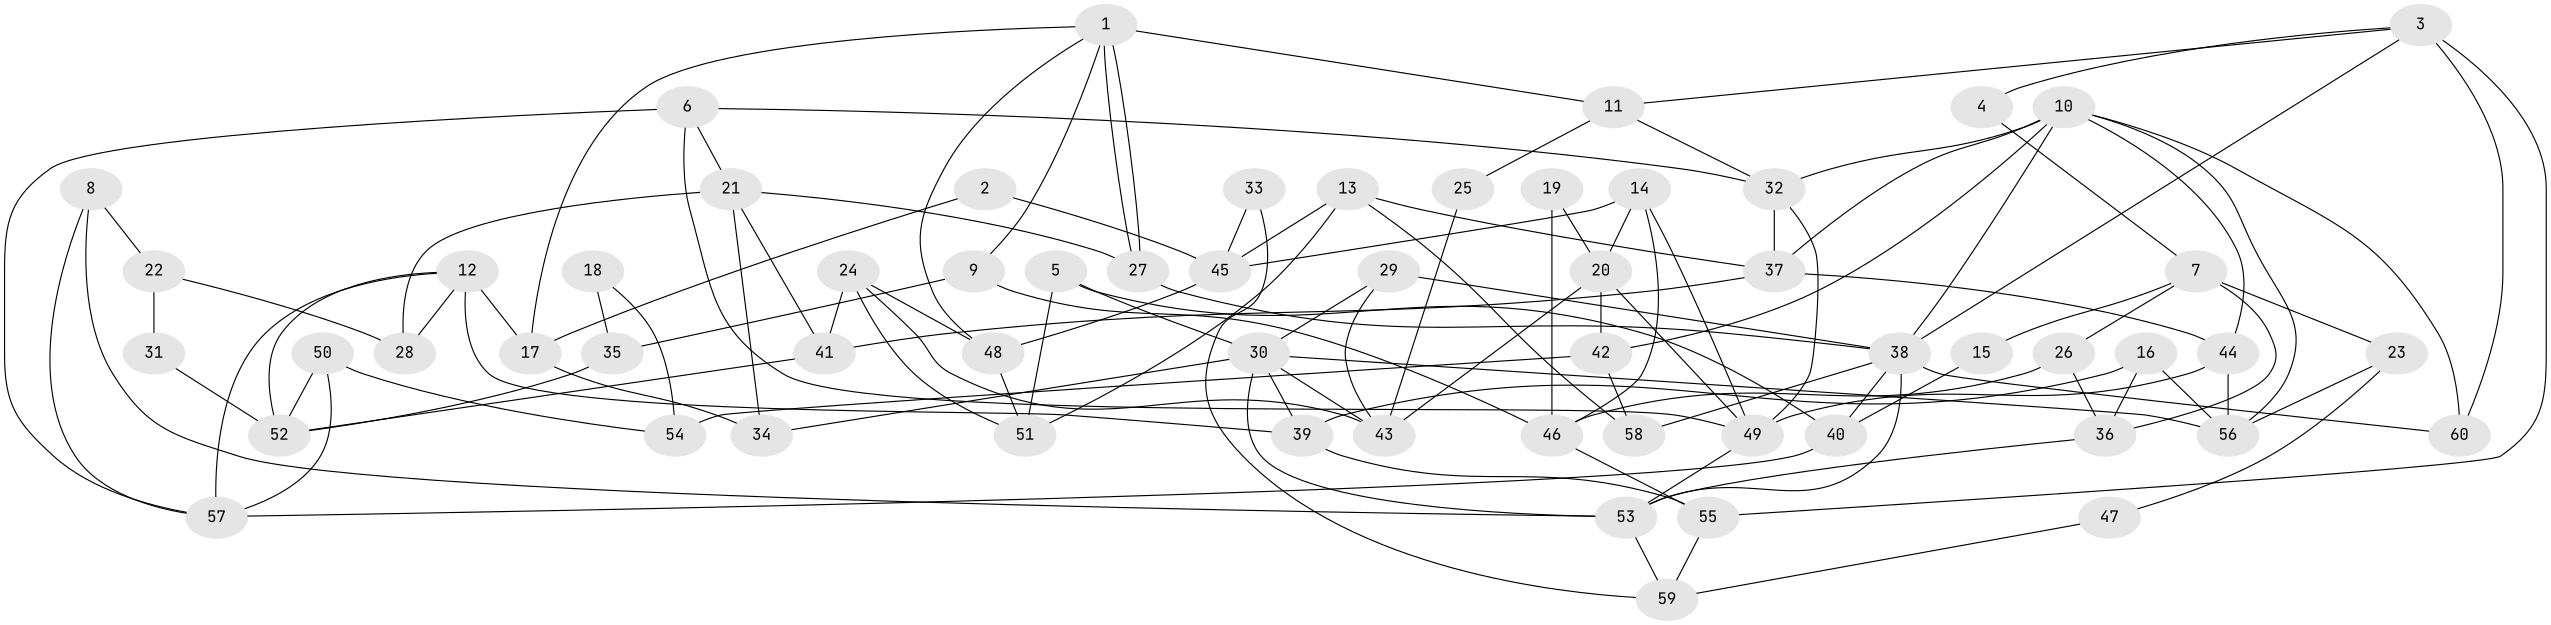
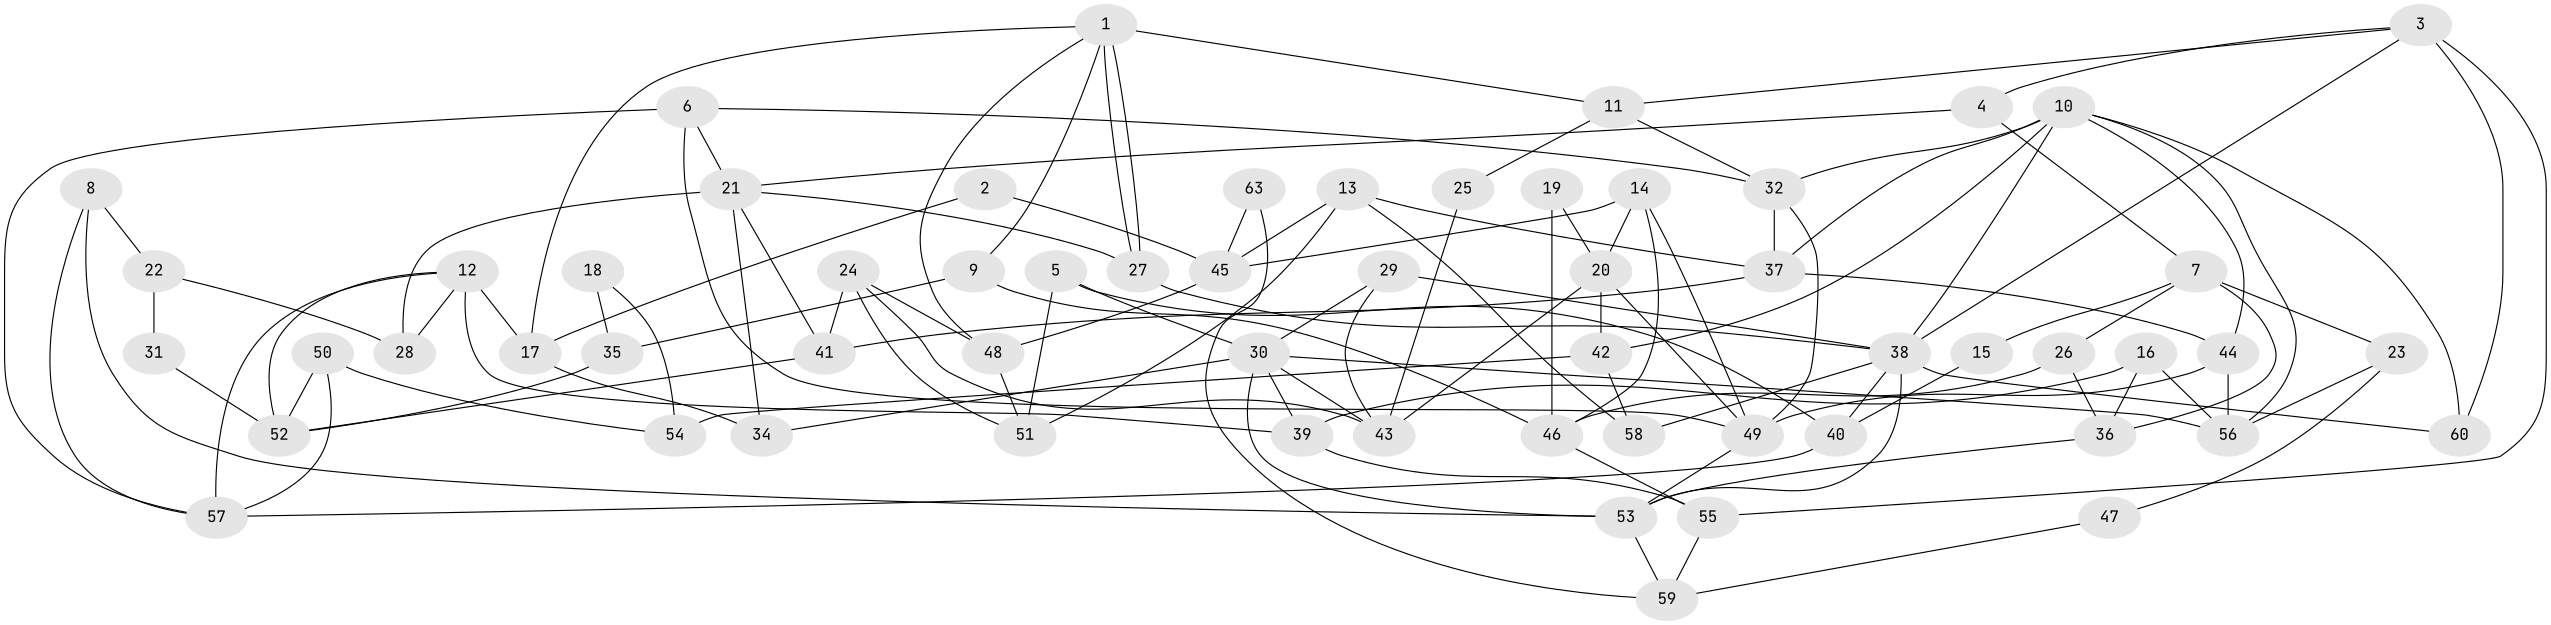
  graph {
    fontname="JetBrains Mono"
    node [color=gray90 fontname="JetBrains Mono" style=filled]
    edge [fontname="JetBrains Mono"]
    1
    9
    11
    17
    27
    48
    35
    46
    32
    25
    34
    38
    51
    2
    45
    3
    4
    55
    60
    7
    21
    40
    53
    58
    59
    15
    23
    26
    36
    28
    41
    5
    30
    56
    39
    43
    57
    6
    49
    37
    47
    8
    22
    31
    52
    10
    42
    44
    54
    12
    13
    14
    20
    16
    18
    19
    24
    29
-   33
+   33 [label=63]
    50
    1 -- 9
    1 -- 11
    1 -- 17
    1 -- 27
    1 -- 27
    1 -- 48
    9 -- 35
    9 -- 46
    11 -- 32
    11 -- 25
    17 -- 34
    27 -- 38
    48 -- 51
    35 -- 52
    46 -- 55
    32 -- 49
    32 -- 37
    25 -- 43
    38 -- 60
    38 -- 40
    38 -- 53
    38 -- 58
    2 -- 17
    2 -- 45
    45 -- 48
    3 -- 11
    3 -- 38
    3 -- 4
    3 -- 55
    3 -- 60
    4 -- 7
+   4 -- 21
    55 -- 59
    7 -- 15
    7 -- 23
    7 -- 26
    7 -- 36
    21 -- 27
    21 -- 34
    21 -- 28
    21 -- 41
    40 -- 57
    53 -- 59
    15 -- 40
    23 -- 56
    23 -- 47
    26 -- 46
    26 -- 36
    36 -- 53
    41 -- 52
    5 -- 51
    5 -- 40
    5 -- 30
    30 -- 34
    30 -- 53
    30 -- 56
    30 -- 39
    30 -- 43
    39 -- 55
    6 -- 32
    6 -- 21
    6 -- 57
    6 -- 49
    49 -- 53
    37 -- 41
    37 -- 44
    47 -- 59
    8 -- 53
    8 -- 57
    8 -- 22
    22 -- 28
    22 -- 31
    31 -- 52
    10 -- 32
    10 -- 38
    10 -- 60
    10 -- 56
    10 -- 37
    10 -- 42
    10 -- 44
    42 -- 58
    42 -- 54
    44 -- 56
    44 -- 49
    12 -- 17
    12 -- 28
    12 -- 39
    12 -- 57
    12 -- 52
    13 -- 51
    13 -- 45
    13 -- 58
    13 -- 37
    14 -- 46
    14 -- 45
    14 -- 49
    14 -- 20
    20 -- 43
    20 -- 49
    20 -- 42
    16 -- 36
    16 -- 56
    16 -- 39
    18 -- 35
    18 -- 54
    19 -- 46
    19 -- 20
    24 -- 48
    24 -- 51
    24 -- 41
    24 -- 43
    29 -- 38
    29 -- 30
    29 -- 43
    33 -- 45
    33 -- 59
    50 -- 57
    50 -- 52
    50 -- 54
  }
